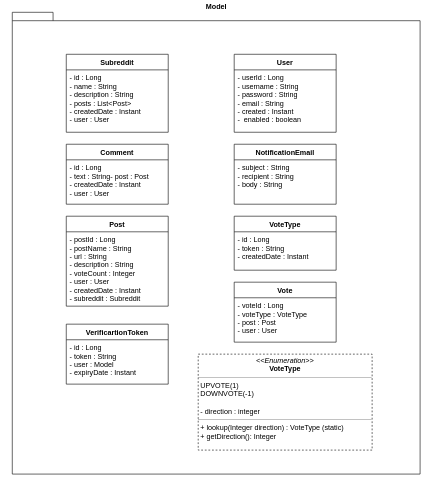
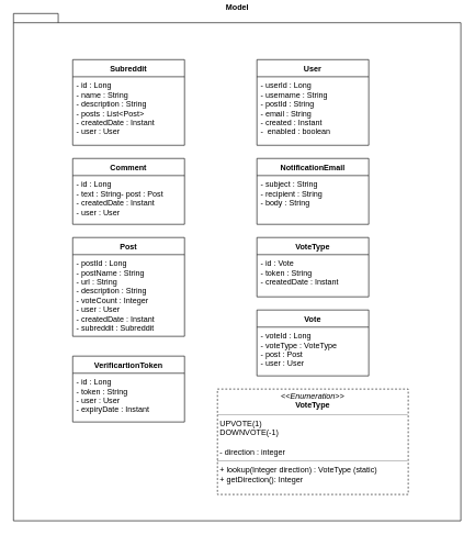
  <mxCell id="0" />
  <mxCell id="1" parent="0" />
  <mxCell id="2" value="Model" style="shape=folder;fontStyle=1;spacingTop=10;tabWidth=40;tabHeight=14;tabPosition=left;html=1;fillColor=none;labelPosition=center;verticalLabelPosition=top;align=center;verticalAlign=bottom;" parent="1" vertex="1"><mxGeometry x="20" y="20" width="680" height="770" as="geometry" /></mxCell>
  <mxCell id="3" value="Subreddit" style="swimlane;fontStyle=1;align=center;verticalAlign=top;childLayout=stackLayout;horizontal=1;startSize=26;horizontalStack=0;resizeParent=1;resizeParentMax=0;resizeLast=0;collapsible=1;marginBottom=0;" parent="1" vertex="1"><mxGeometry x="110" y="90" width="170" height="130" as="geometry" /></mxCell>
  <mxCell id="4" value="- id : Long&#10;- name : String&#10;- description : String&#10;- posts : List&lt;Post&gt;&#10;- createdDate : Instant&#10;- user : User&#10;&#10;" style="text;strokeColor=none;fillColor=none;align=left;verticalAlign=top;spacingLeft=4;spacingRight=4;overflow=hidden;rotatable=0;points=[[0,0.5],[1,0.5]];portConstraint=eastwest;" parent="3" vertex="1"><mxGeometry y="26" width="170" height="104" as="geometry" /></mxCell>
  <mxCell id="5" value="User" style="swimlane;fontStyle=1;align=center;verticalAlign=top;childLayout=stackLayout;horizontal=1;startSize=26;horizontalStack=0;resizeParent=1;resizeParentMax=0;resizeLast=0;collapsible=1;marginBottom=0;" parent="1" vertex="1"><mxGeometry x="390" y="90" width="170" height="130" as="geometry" /></mxCell>
- <mxCell id="6" value="- userId : Long&#10;- username : String&#10;- password : String&#10;- email : String&#10;- created : Instant&#10;-  enabled : boolean" style="text;strokeColor=none;fillColor=none;align=left;verticalAlign=top;spacingLeft=4;spacingRight=4;overflow=hidden;rotatable=0;points=[[0,0.5],[1,0.5]];portConstraint=eastwest;" parent="5" vertex="1"><mxGeometry y="26" width="170" height="104" as="geometry" /></mxCell>
+ <mxCell id="6" value="- userId : Long&#10;- username : String&#10;- postId : String&#10;- email : String&#10;- created : Instant&#10;-  enabled : boolean" style="text;strokeColor=none;fillColor=none;align=left;verticalAlign=top;spacingLeft=4;spacingRight=4;overflow=hidden;rotatable=0;points=[[0,0.5],[1,0.5]];portConstraint=eastwest;" parent="5" vertex="1"><mxGeometry y="26" width="170" height="104" as="geometry" /></mxCell>
  <mxCell id="7" value="Comment" style="swimlane;fontStyle=1;align=center;verticalAlign=top;childLayout=stackLayout;horizontal=1;startSize=26;horizontalStack=0;resizeParent=1;resizeParentMax=0;resizeLast=0;collapsible=1;marginBottom=0;" parent="1" vertex="1"><mxGeometry x="110" y="240" width="170" height="100" as="geometry" /></mxCell>
  <mxCell id="8" value="- id : Long &#10;- text : String- post : Post&#10;- createdDate : Instant&#10;- user : User" style="text;strokeColor=none;fillColor=none;align=left;verticalAlign=top;spacingLeft=4;spacingRight=4;overflow=hidden;rotatable=0;points=[[0,0.5],[1,0.5]];portConstraint=eastwest;" parent="7" vertex="1"><mxGeometry y="26" width="170" height="74" as="geometry" /></mxCell>
  <mxCell id="9" value="NotificationEmail" style="swimlane;fontStyle=1;align=center;verticalAlign=top;childLayout=stackLayout;horizontal=1;startSize=26;horizontalStack=0;resizeParent=1;resizeParentMax=0;resizeLast=0;collapsible=1;marginBottom=0;" parent="1" vertex="1"><mxGeometry x="390" y="240" width="170" height="100" as="geometry" /></mxCell>
  <mxCell id="10" value="- subject : String&#10;- recipient : String&#10;- body : String" style="text;strokeColor=none;fillColor=none;align=left;verticalAlign=top;spacingLeft=4;spacingRight=4;overflow=hidden;rotatable=0;points=[[0,0.5],[1,0.5]];portConstraint=eastwest;" parent="9" vertex="1"><mxGeometry y="26" width="170" height="74" as="geometry" /></mxCell>
  <mxCell id="11" value="Post" style="swimlane;fontStyle=1;align=center;verticalAlign=top;childLayout=stackLayout;horizontal=1;startSize=26;horizontalStack=0;resizeParent=1;resizeParentMax=0;resizeLast=0;collapsible=1;marginBottom=0;" parent="1" vertex="1"><mxGeometry x="110" y="360" width="170" height="150" as="geometry" /></mxCell>
  <mxCell id="12" value="- postId : Long&#10;- postName : String&#10;- url : String&#10;- description : String&#10;- voteCount : Integer&#10;- user : User&#10;- createdDate : Instant&#10;- subreddit : Subreddit" style="text;strokeColor=none;fillColor=none;align=left;verticalAlign=top;spacingLeft=4;spacingRight=4;overflow=hidden;rotatable=0;points=[[0,0.5],[1,0.5]];portConstraint=eastwest;" parent="11" vertex="1"><mxGeometry y="26" width="170" height="124" as="geometry" /></mxCell>
  <mxCell id="13" value="VoteType" style="swimlane;fontStyle=1;align=center;verticalAlign=top;childLayout=stackLayout;horizontal=1;startSize=26;horizontalStack=0;resizeParent=1;resizeParentMax=0;resizeLast=0;collapsible=1;marginBottom=0;" parent="1" vertex="1"><mxGeometry x="390" y="360" width="170" height="90" as="geometry" /></mxCell>
- <mxCell id="14" value="- id : Long&#10;- token : String&#10;- createdDate : Instant" style="text;strokeColor=none;fillColor=none;align=left;verticalAlign=top;spacingLeft=4;spacingRight=4;overflow=hidden;rotatable=0;points=[[0,0.5],[1,0.5]];portConstraint=eastwest;" parent="13" vertex="1"><mxGeometry y="26" width="170" height="64" as="geometry" /></mxCell>
+ <mxCell id="14" value="- id : Vote&#10;- token : String&#10;- createdDate : Instant" style="text;strokeColor=none;fillColor=none;align=left;verticalAlign=top;spacingLeft=4;spacingRight=4;overflow=hidden;rotatable=0;points=[[0,0.5],[1,0.5]];portConstraint=eastwest;" parent="13" vertex="1"><mxGeometry y="26" width="170" height="64" as="geometry" /></mxCell>
  <mxCell id="15" value="VerificartionToken" style="swimlane;fontStyle=1;align=center;verticalAlign=top;childLayout=stackLayout;horizontal=1;startSize=26;horizontalStack=0;resizeParent=1;resizeParentMax=0;resizeLast=0;collapsible=1;marginBottom=0;" parent="1" vertex="1"><mxGeometry x="110" y="540" width="170" height="100" as="geometry" /></mxCell>
- <mxCell id="16" value="- id : Long&#10;- token : String&#10;- user : Model&#10;- expiryDate : Instant" style="text;strokeColor=none;fillColor=none;align=left;verticalAlign=top;spacingLeft=4;spacingRight=4;overflow=hidden;rotatable=0;points=[[0,0.5],[1,0.5]];portConstraint=eastwest;" parent="15" vertex="1"><mxGeometry y="26" width="170" height="74" as="geometry" /></mxCell>
+ <mxCell id="16" value="- id : Long&#10;- token : String&#10;- user : User&#10;- expiryDate : Instant" style="text;strokeColor=none;fillColor=none;align=left;verticalAlign=top;spacingLeft=4;spacingRight=4;overflow=hidden;rotatable=0;points=[[0,0.5],[1,0.5]];portConstraint=eastwest;" parent="15" vertex="1"><mxGeometry y="26" width="170" height="74" as="geometry" /></mxCell>
  <mxCell id="17" value="Vote" style="swimlane;fontStyle=1;align=center;verticalAlign=top;childLayout=stackLayout;horizontal=1;startSize=26;horizontalStack=0;resizeParent=1;resizeParentMax=0;resizeLast=0;collapsible=1;marginBottom=0;" parent="1" vertex="1"><mxGeometry x="390" y="470" width="170" height="100" as="geometry" /></mxCell>
  <mxCell id="18" value="- voteId : Long  &#10;- voteType : VoteType&#10;- post : Post&#10;- user : User" style="text;strokeColor=none;fillColor=none;align=left;verticalAlign=top;spacingLeft=4;spacingRight=4;overflow=hidden;rotatable=0;points=[[0,0.5],[1,0.5]];portConstraint=eastwest;" parent="17" vertex="1"><mxGeometry y="26" width="170" height="74" as="geometry" /></mxCell>
  <mxCell id="19" value="&lt;p style=&quot;margin: 0px ; margin-top: 4px ; text-align: center&quot;&gt;&lt;i&gt;&amp;lt;&amp;lt;Enumeration&amp;gt;&amp;gt;&lt;/i&gt;&lt;br&gt;&lt;b&gt;VoteType&lt;/b&gt;&lt;br&gt;&lt;/p&gt;&lt;hr size=&quot;1&quot;&gt;&lt;p style=&quot;margin: 0px ; margin-left: 4px&quot;&gt;UPVOTE(1)&lt;/p&gt;&lt;p style=&quot;margin: 0px ; margin-left: 4px&quot;&gt;DOWNVOTE(-1)&lt;/p&gt;&lt;p style=&quot;margin: 0px ; margin-left: 4px&quot;&gt;&lt;br&gt;&lt;/p&gt;&lt;p style=&quot;margin: 0px ; margin-left: 4px&quot;&gt;- direction : integer&lt;br&gt;&lt;/p&gt;&lt;hr size=&quot;1&quot;&gt;&lt;p style=&quot;margin: 0px ; margin-left: 4px&quot;&gt;+ lookup(Integer direction) : VoteType (static)&lt;br&gt;+ getDirection(): Integer&lt;/p&gt;" style="verticalAlign=top;align=left;overflow=fill;fontSize=12;fontFamily=Helvetica;html=1;dashed=1;" parent="1" vertex="1"><mxGeometry x="330" y="590" width="290" height="160" as="geometry" /></mxCell>
